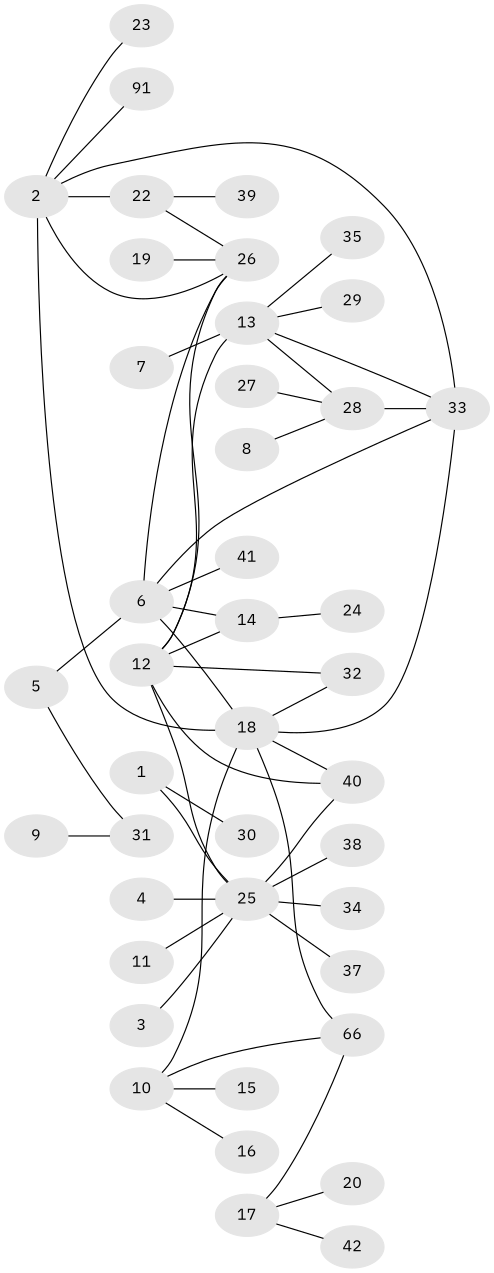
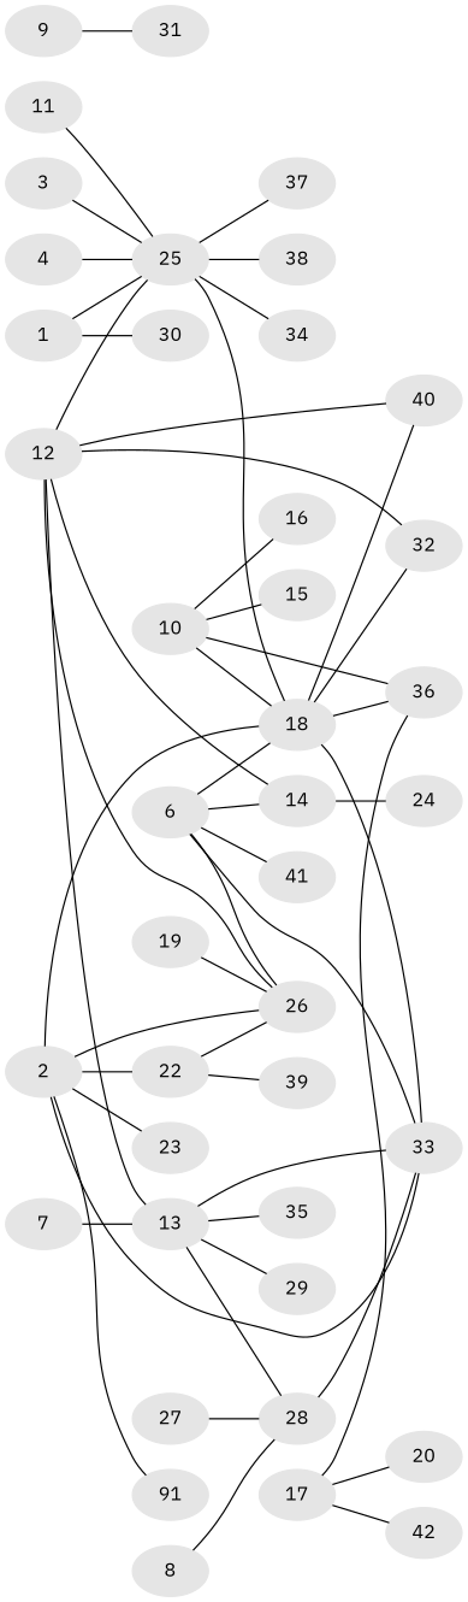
  graph {
    fontname="IBM Plex Sans"
    rankdir=LR
    node [color=gray90 fontname="IBM Plex Sans" style=filled]
    edge [fontname="IBM Plex Sans" weight=1.0]
    1
    25
    30
    40
    34
    37
    38
    2
    18
    n10 [label=91]
    22
    23
    26
    33
-   36 [label=66]
+   36
    32
    39
    3
    4
-   5
    6
    31
    14
    41
    24
    7
    13
    28
    29
    35
    8
    9
    10
    15
    16
    11
    12
    17
    20
    42
    19
    27
    1 -- 25
    1 -- 30
-   25 -- 40 [weight=2.0]
+   25 -- 18 [weight=2.0]
    25 -- 34
    25 -- 37
    25 -- 38
    2 -- 18
    2 -- n10
    2 -- 22 [weight=2.0]
    2 -- 23
    2 -- 26
    2 -- 33
    18 -- 40
    18 -- 33
    18 -- 36
    18 -- 32
    22 -- 26 [weight=2.0]
    22 -- 39
    3 -- 25
    4 -- 25
-   5 -- 6
-   5 -- 31
    6 -- 18
    6 -- 26
    6 -- 33
    6 -- 14 [weight=3.0]
    6 -- 41
    14 -- 24
    7 -- 13
    13 -- 33 [weight=2.0]
    13 -- 28
    13 -- 29
    13 -- 35
    28 -- 33 [weight=2.0]
    8 -- 28
    9 -- 31
    10 -- 18 [weight=2.0]
    10 -- 36 [weight=2.0]
    10 -- 15
    10 -- 16
    11 -- 25
    12 -- 25
    12 -- 40 [weight=2.0]
    12 -- 26
    12 -- 32
    12 -- 14
    12 -- 13
    17 -- 36
    17 -- 20
    17 -- 42
    19 -- 26
    27 -- 28
  }
